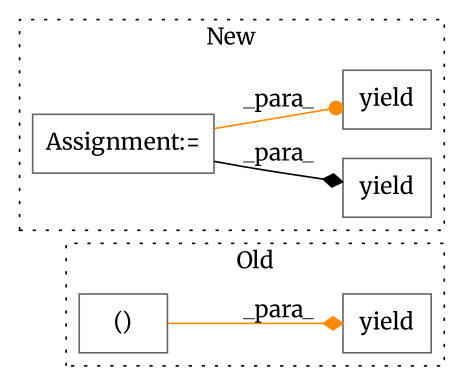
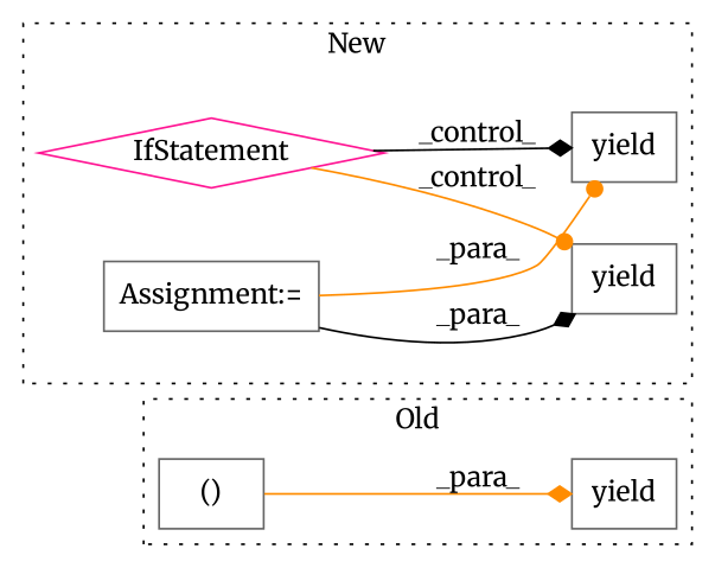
  digraph {
    rankdir=LR
    fontname=Merriweather
    node [a=112 l=7 shape=box color=gray40 fontname=Merriweather]
    edge [color=darkorange arrowhead=diamond fontname=Merriweather]
    n1 [l=18 label=yield s=2835]
    n2 [a=106 l=112 label="()" s=2853]
+   n3 [a=25 l="4,2" label=IfStatement s="2632,2654" shape=diamond color=deeppink]
    n4 [label=yield s=2721]
    n5 [a=7 l=12 label="Assignment:=" s=2592]
    n6 [label=yield s=2670]
    subgraph cluster_1 {
      label=Old
      style=dotted
      n1
      n2
    }
    subgraph cluster_2 {
      label=New
      style=dotted
+     n3
      n4
      n5
      n6
    }
    n2 -> n1 [label=_para_]
+   n3 -> n4 [label=_control_ arrowhead=dot]
+   n3 -> n6 [label=_control_ color=black]
    n5 -> n4 [label=_para_ color=black]
    n5 -> n6 [label=_para_ arrowhead=dot]
  }
